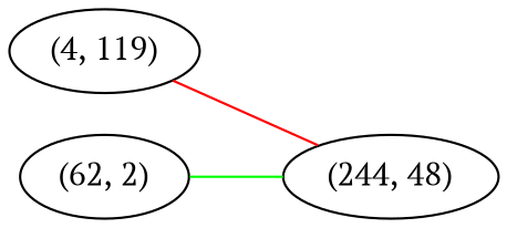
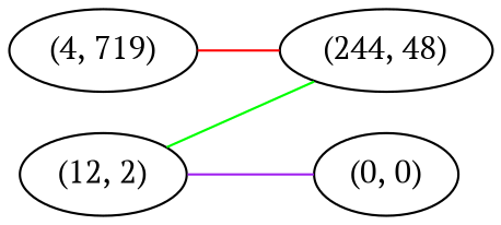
  graph {
    fontname="PT Serif"
    rankdir=LR
    node [fontname="PT Serif"]
    edge [fontname="PT Serif"]
-   "(4, 119)"
+   "(4, 119)" [label="(4, 719)"]
    "(244, 48)"
-   "(62, 2)"
+   "(62, 2)" [label="(12, 2)"]
+   "(0, 0)"
    "(4, 119)" -- "(244, 48)" [color=red weight=1]
    "(62, 2)" -- "(244, 48)" [color=green weight=2]
+   "(62, 2)" -- "(0, 0)" [color=purple weight=4]
  }
